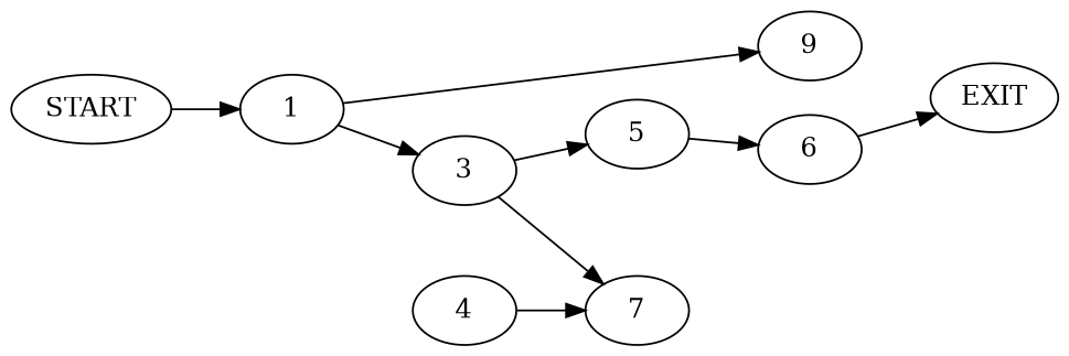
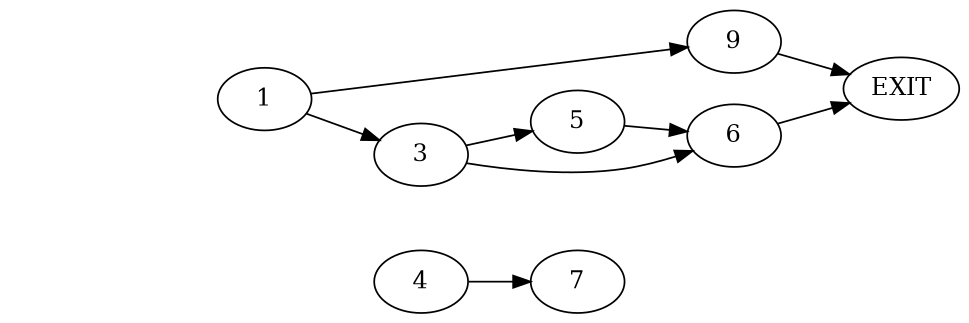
  digraph {
    rankdir=LR
-   n1 [label=START]
    1
    n3 [label=9]
    3
    n5 [label=EXIT]
    5
    6
    4
    7
-   n1 -> 1
    1 -> n3
    1 -> 3
+   n3 -> n5
    3 -> 5
-   3 -> 7
+   3 -> 6
    5 -> 6
    6 -> n5
    4 -> 7
  }
